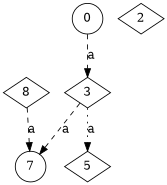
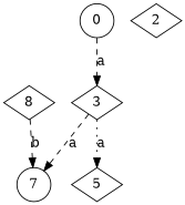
  strict digraph {
    node [shape=diamond]
    edge [style=dashed]
    3
    5
    7 [shape=circle]
    0 [shape=circle]
    n5 [label=8]
    2
    3 -> 5 [label=a style=dotted]
    3 -> 7 [label=a]
    0 -> 3 [label=a]
-   n5 -> 7 [label=a]
+   n5 -> 7 [label=b]
  }
